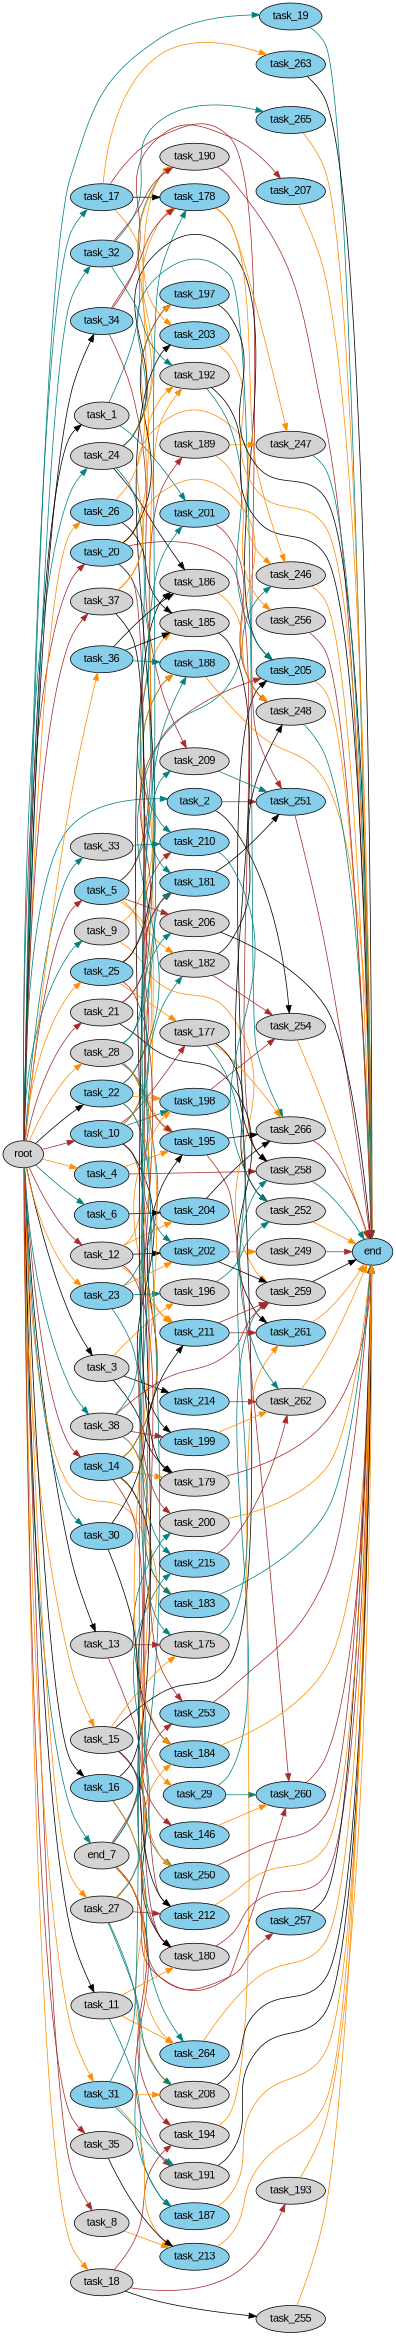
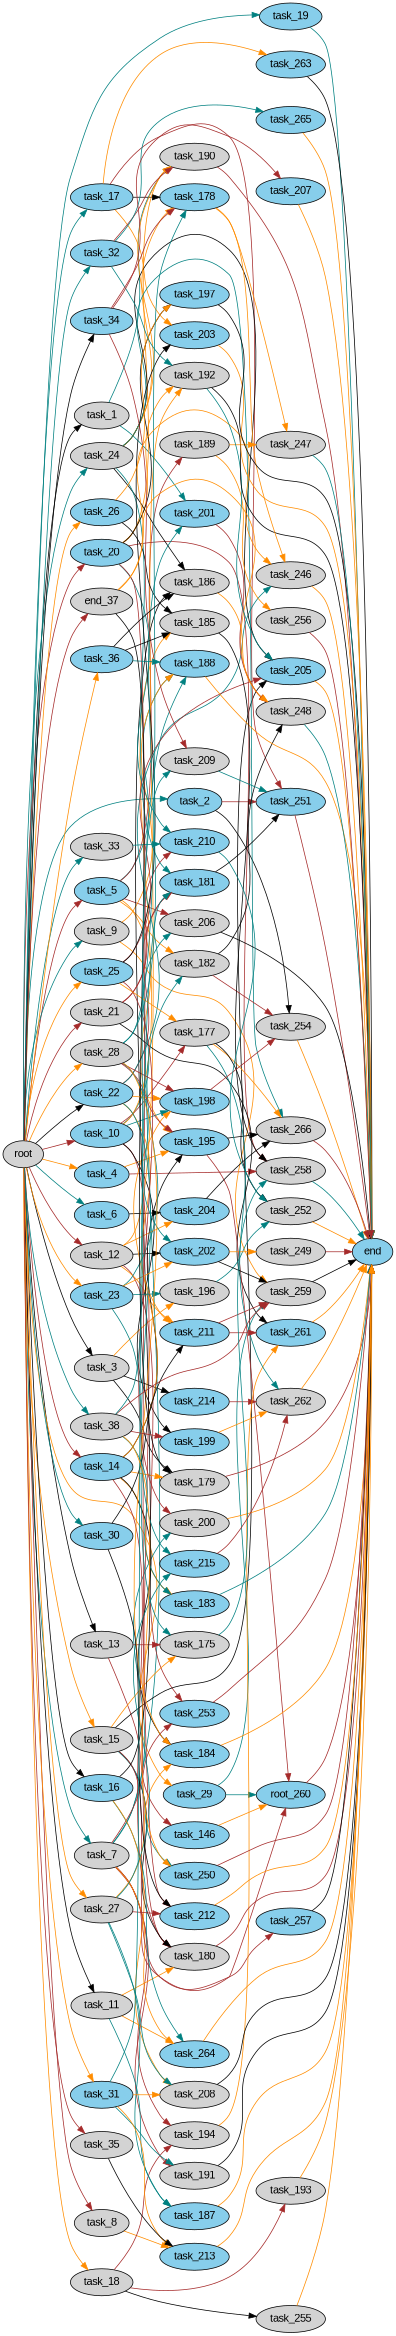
  digraph {
    fontname="Liberation Sans"
    rankdir=LR
    node [fillcolor=skyblue fontname="Liberation Sans" style=filled]
    edge [color=darkorange fontname="Liberation Sans"]
    root [fillcolor=lightgrey]
    task_1 [fillcolor=lightgrey]
    task_2
    task_3 [fillcolor=lightgrey]
    task_4
    task_5
    task_6
-   task_7 [fillcolor=lightgrey label=end_7]
+   task_7 [fillcolor=lightgrey]
    task_8 [fillcolor=lightgrey]
    task_9 [fillcolor=lightgrey]
    task_10
    task_11 [fillcolor=lightgrey]
    task_12 [fillcolor=lightgrey]
    task_13 [fillcolor=lightgrey]
    task_14
    task_15 [fillcolor=lightgrey]
    task_16
    task_17
    task_18 [fillcolor=lightgrey]
    task_19
    task_20
    task_21 [fillcolor=lightgrey]
    task_22
    task_23
    task_24 [fillcolor=lightgrey]
    task_25
    task_26
    task_27 [fillcolor=lightgrey]
    task_28 [fillcolor=lightgrey]
    task_29
    task_30
    task_31
    task_32
    task_33 [fillcolor=lightgrey]
    task_34
    task_35 [fillcolor=lightgrey]
    task_36
-   task_37 [fillcolor=lightgrey]
+   task_37 [fillcolor=lightgrey label=end_37]
    task_38 [fillcolor=lightgrey]
    task_190 [fillcolor=lightgrey]
    task_201
    task_251
    task_254 [fillcolor=lightgrey]
    task_179 [fillcolor=lightgrey]
    task_196 [fillcolor=lightgrey]
    task_214
    task_195
    task_258 [fillcolor=lightgrey]
    task_182 [fillcolor=lightgrey]
    task_188
    task_189 [fillcolor=lightgrey]
    task_206 [fillcolor=lightgrey]
    task_204
    task_191 [fillcolor=lightgrey]
    task_194 [fillcolor=lightgrey]
    task_200 [fillcolor=lightgrey]
    task_253
-   task_260
+   task_260 [label=root_260]
    task_264
    task_213
    task_259 [fillcolor=lightgrey]
    task_177 [fillcolor=lightgrey]
    task_180 [fillcolor=lightgrey]
    task_185 [fillcolor=lightgrey]
    task_198
    task_199
    task_187
    task_192 [fillcolor=lightgrey]
    task_202
    task_211
    task_175 [fillcolor=lightgrey]
    n72 [label=task_146]
    task_183
    task_184
    task_205
    task_250
    task_257
    task_186 [fillcolor=lightgrey]
    task_208 [fillcolor=lightgrey]
    task_178
    task_203
    task_263
    task_193 [fillcolor=lightgrey]
    task_255 [fillcolor=lightgrey]
    end
    task_197
    task_210
    task_212
    task_181
    task_261
    task_215
    task_246 [fillcolor=lightgrey]
    task_266 [fillcolor=lightgrey]
    task_265
    task_207
    task_209 [fillcolor=lightgrey]
    task_248 [fillcolor=lightgrey]
    task_252 [fillcolor=lightgrey]
    task_262 [fillcolor=lightgrey]
    task_247 [fillcolor=lightgrey]
    task_256 [fillcolor=lightgrey]
    task_249 [fillcolor=lightgrey]
    root -> task_1 [color=black]
    root -> task_2 [color=teal]
    root -> task_3 [color=black]
    root -> task_4
    root -> task_5 [color=brown]
    root -> task_6 [color=teal]
    root -> task_7 [color=teal]
    root -> task_8 [color=brown]
    root -> task_9 [color=teal]
    root -> task_10 [color=brown]
    root -> task_11 [color=black]
    root -> task_12 [color=brown]
    root -> task_13 [color=black]
    root -> task_14 [color=brown]
    root -> task_15
    root -> task_16 [color=black]
    root -> task_17 [color=teal]
    root -> task_18
    root -> task_19 [color=teal]
    root -> task_20 [color=brown]
    root -> task_21 [color=brown]
    root -> task_22 [color=black]
    root -> task_23
    root -> task_24 [color=teal]
    root -> task_25
    root -> task_26
    root -> task_27
    root -> task_28
    root -> task_29
    root -> task_30 [color=teal]
    root -> task_31
    root -> task_32 [color=teal]
    root -> task_33 [color=teal]
    root -> task_34 [color=black]
    root -> task_35 [color=brown]
    root -> task_36
    root -> task_37 [color=brown]
    root -> task_38 [color=teal]
    task_1 -> task_190 [color=teal]
    task_1 -> task_201 [color=teal]
    task_2 -> task_251 [color=brown]
    task_2 -> task_254 [color=black]
    task_3 -> task_179 [color=black]
    task_3 -> task_196
    task_3 -> task_214 [color=black]
    task_4 -> task_195
    task_4 -> task_258 [color=brown]
    task_5 -> task_195
    task_5 -> task_182
    task_5 -> task_188 [color=teal]
    task_5 -> task_189 [color=brown]
    task_5 -> task_206 [color=brown]
    task_6 -> task_204 [color=black]
    task_7 -> task_188 [color=teal]
    task_7 -> task_191 [color=brown]
    task_7 -> task_194 [color=brown]
    task_7 -> task_200 [color=teal]
    task_7 -> task_253 [color=brown]
    task_7 -> task_260 [color=brown]
    task_7 -> task_264
    task_8 -> task_213
    task_9 -> task_188
    task_9 -> task_259
    task_10 -> task_206 [color=teal]
    task_10 -> task_177 [color=brown]
    task_10 -> task_180 [color=brown]
    task_10 -> task_185
    task_10 -> task_198 [color=teal]
    task_10 -> task_199 [color=black]
    task_11 -> task_264
    task_11 -> task_180
    task_11 -> task_187 [color=teal]
    task_12 -> task_204
    task_12 -> task_253 [color=brown]
    task_12 -> task_192
    task_12 -> task_202 [color=black]
    task_12 -> task_211
    task_13 -> task_175 [color=brown]
    task_13 -> n72 [color=brown]
    task_14 -> task_179
    task_14 -> task_195 [color=black]
    task_14 -> task_180 [color=brown]
    task_14 -> task_198
    task_14 -> task_183
    task_14 -> task_184 [color=black]
    task_15 -> task_180 [color=black]
    task_15 -> task_175
    task_15 -> task_205 [color=black]
    task_15 -> task_250 [color=teal]
    task_15 -> task_257 [color=brown]
    task_16 -> task_264 [color=teal]
    task_16 -> task_186 [color=black]
    task_16 -> task_208
    task_17 -> task_251 [color=brown]
    task_17 -> task_178 [color=black]
    task_17 -> task_203
    task_17 -> task_263
    task_18 -> task_194 [color=brown]
    task_18 -> task_193 [color=brown]
    task_18 -> task_255 [color=black]
    task_19 -> end [color=teal]
    task_20 -> task_190
    task_20 -> task_258 [color=brown]
    task_20 -> task_192
    task_20 -> task_197 [color=black]
    task_20 -> task_210 [color=teal]
    task_20 -> task_212 [color=brown]
    task_21 -> task_210 [color=brown]
    task_21 -> task_181 [color=brown]
    task_21 -> task_261 [color=black]
    task_22 -> task_198
    task_22 -> task_211
    task_22 -> task_181 [color=brown]
    task_22 -> task_215 [color=teal]
    task_22 -> task_246 [color=teal]
    task_23 -> task_196 [color=teal]
    task_23 -> task_182 [color=teal]
    task_23 -> task_202
    task_23 -> task_175 [color=teal]
    task_24 -> task_190
    task_24 -> task_205 [color=black]
    task_24 -> task_186 [color=black]
    task_24 -> task_178
    task_24 -> task_181 [color=teal]
    task_24 -> task_266 [color=teal]
    task_25 -> task_200 [color=brown]
    task_25 -> task_177
    task_25 -> task_205 [color=brown]
    task_25 -> task_203 [color=black]
    task_26 -> task_185 [color=black]
    task_26 -> task_197
    task_27 -> task_187 [color=teal]
    task_27 -> task_184
    task_27 -> task_208 [color=teal]
    task_27 -> task_212 [color=brown]
    task_27 -> task_215 [color=teal]
    task_28 -> task_201 [color=teal]
    task_28 -> task_195 [color=brown]
+   task_28 -> task_198 [color=brown]
    task_28 -> task_202 [color=teal]
    task_28 -> task_184
    task_28 -> task_178 [color=teal]
    task_29 -> task_260 [color=teal]
    task_29 -> task_259 [color=teal]
    task_30 -> task_211 [color=black]
    task_30 -> task_212 [color=black]
    task_31 -> task_191 [color=teal]
    task_31 -> task_213
    task_31 -> task_208
    task_31 -> task_181 [color=teal]
    task_32 -> task_190 [color=brown]
    task_32 -> task_192 [color=teal]
    task_32 -> task_265 [color=teal]
    task_33 -> task_210 [color=teal]
    task_34 -> task_178 [color=brown]
    task_34 -> task_207 [color=brown]
    task_34 -> task_209 [color=brown]
    task_35 -> task_213 [color=black]
    task_36 -> task_188 [color=teal]
    task_36 -> task_185 [color=black]
    task_36 -> task_186 [color=black]
    task_37 -> task_179 [color=black]
    task_37 -> task_246
    task_37 -> task_248
    task_38 -> task_259 [color=brown]
    task_38 -> task_199 [color=brown]
    task_38 -> task_183 [color=teal]
    task_38 -> task_250
    task_38 -> task_209 [color=teal]
    task_190 -> end [color=brown]
    task_201 -> task_248 [color=brown]
    task_251 -> end [color=brown]
    task_254 -> end
    task_179 -> end [color=brown]
    task_196 -> task_252 [color=teal]
    task_214 -> task_262 [color=brown]
    task_195 -> task_260 [color=brown]
    task_195 -> task_266 [color=black]
    task_258 -> end [color=teal]
    task_182 -> task_254 [color=brown]
    task_182 -> task_248 [color=black]
    task_188 -> end
    task_189 -> task_247
    task_189 -> task_256
    task_206 -> end [color=black]
    task_204 -> task_266 [color=black]
    task_191 -> end [color=black]
    task_194 -> task_261
    task_200 -> end
    task_253 -> end [color=brown]
    task_260 -> end [color=brown]
    task_264 -> end
    task_213 -> end
    task_259 -> end [color=black]
    task_177 -> task_266
    task_177 -> task_252 [color=black]
    task_177 -> task_262 [color=teal]
    task_180 -> end [color=brown]
    task_185 -> task_258 [color=black]
    task_198 -> task_254 [color=brown]
    task_199 -> task_262
    task_187 -> end
    task_192 -> task_205 [color=teal]
    task_192 -> end [color=black]
    task_202 -> task_259 [color=black]
    task_202 -> task_249
    task_211 -> task_259 [color=brown]
    task_211 -> task_261 [color=brown]
    task_175 -> task_258 [color=teal]
    n72 -> task_260
    task_183 -> end [color=teal]
    task_184 -> end
    task_205 -> end
    task_250 -> end [color=brown]
    task_257 -> end [color=black]
    task_186 -> task_248
    task_208 -> end [color=black]
    task_178 -> task_246
    task_178 -> task_247
    task_203 -> end
    task_263 -> end [color=black]
    task_193 -> end
    task_255 -> end
    task_197 -> end [color=black]
    task_210 -> task_252 [color=teal]
    task_212 -> end
    task_181 -> task_251 [color=black]
    task_261 -> end
    task_215 -> task_262 [color=brown]
    task_246 -> end
    task_266 -> end [color=brown]
    task_265 -> end
    task_207 -> end
    task_209 -> task_251 [color=teal]
    task_248 -> end [color=teal]
    task_252 -> end
    task_262 -> end
    task_247 -> end [color=teal]
    task_256 -> end [color=brown]
    task_249 -> end [color=brown]
  }
